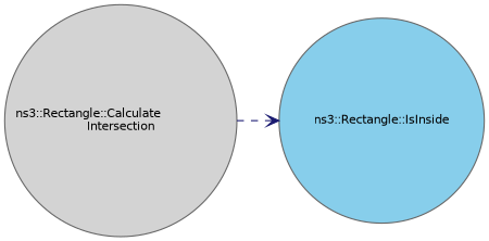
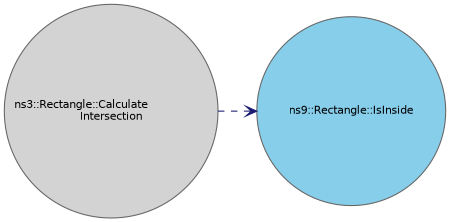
  digraph {
    rankdir=LR
    node [color=gray40 fontname=Helvetica fontsize=10 shape=circle style=filled]
    n1 [fillcolor=lightgrey fontcolor=black height=0.2 label="ns3::Rectangle::Calculate\lIntersection" width=0.4]
-   n2 [fillcolor=skyblue height=0.2 label="ns3::Rectangle::IsInside" width=0.4]
+   n2 [fillcolor=skyblue height=0.2 label="ns9::Rectangle::IsInside" width=0.4]
    n1 -> n2 [color=midnightblue fontname=Helvetica fontsize=10 labelfontname=Helvetica labelfontsize=10 style=dashed arrowhead=vee]
  }
